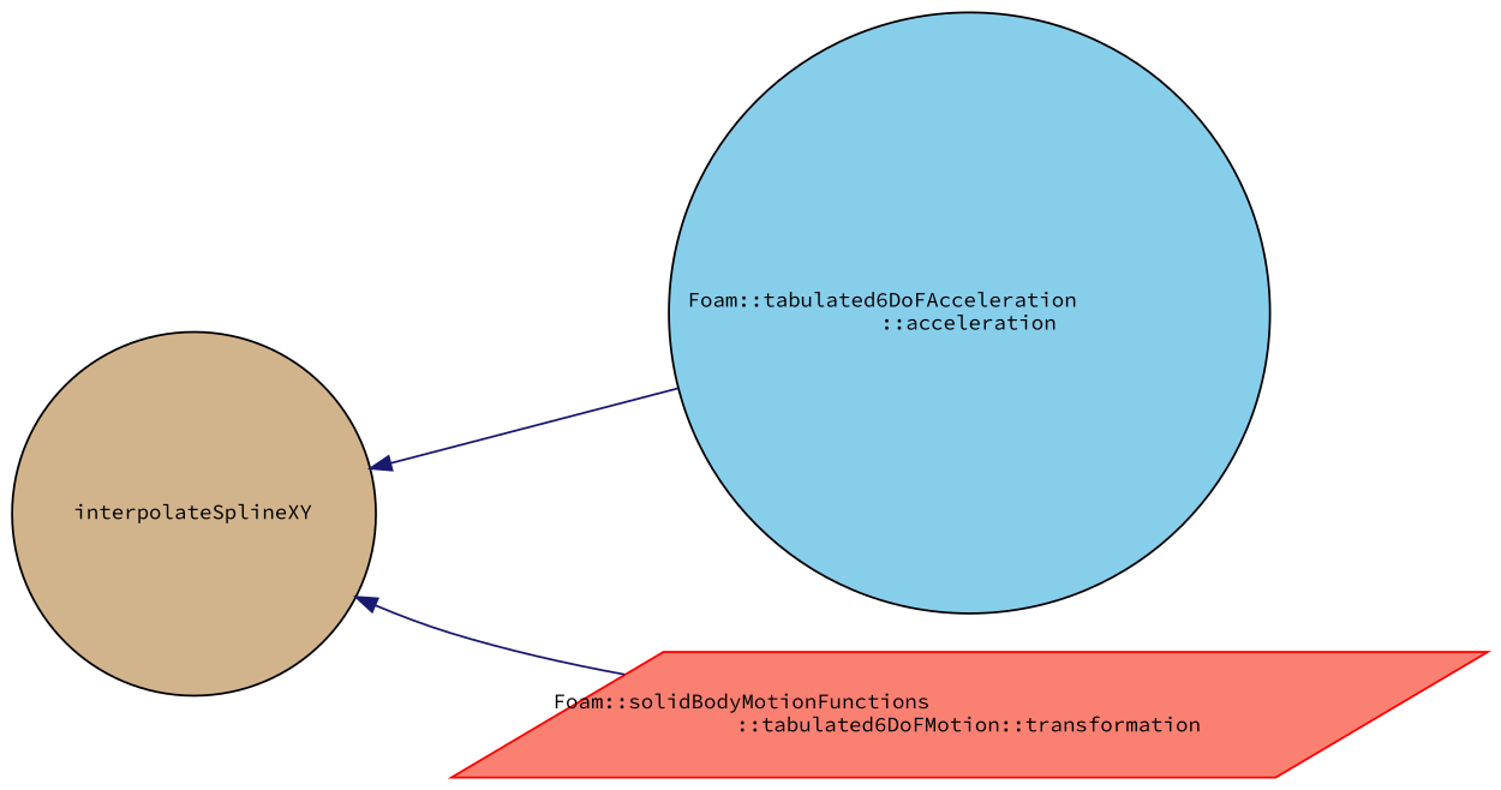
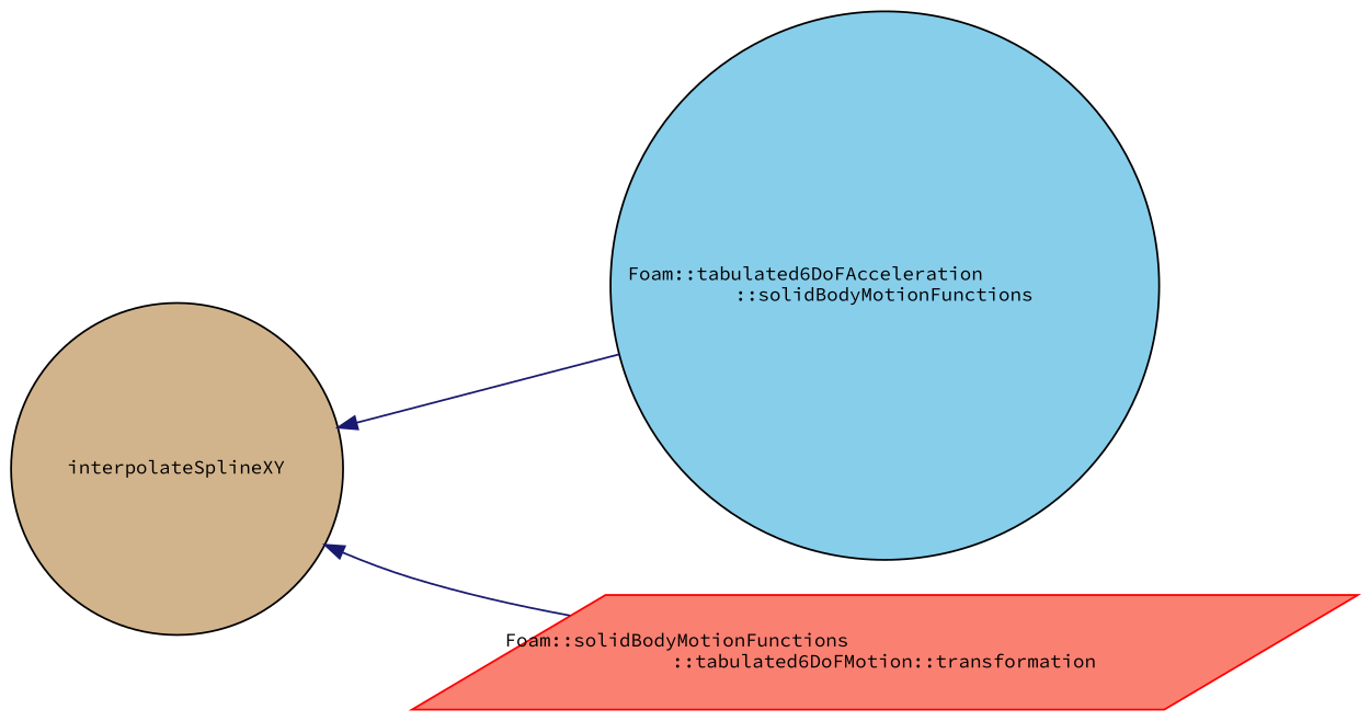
  digraph {
    rankdir=LR
    fontname="Source Code Pro"
    node [color=black fontname="Source Code Pro" fontsize=10 shape=circle style=filled]
    edge [color=midnightblue dir=back fontname="Source Code Pro" fontsize=10 labelfontname=Helvetica labelfontsize=10 style=solid]
    n1 [fillcolor=tan fontcolor=black height=0.2 label=interpolateSplineXY width=0.4]
-   n2 [height=0.2 label="Foam::tabulated6DoFAcceleration\l::acceleration" width=0.4 fillcolor=skyblue]
+   n2 [height=0.2 label="Foam::tabulated6DoFAcceleration\l::solidBodyMotionFunctions" width=0.4 fillcolor=skyblue]
    n3 [color=red height=0.2 label="Foam::solidBodyMotionFunctions\l::tabulated6DoFMotion::transformation" shape=parallelogram width=0.4 fillcolor=salmon]
    n1 -> n2
    n1 -> n3
  }
